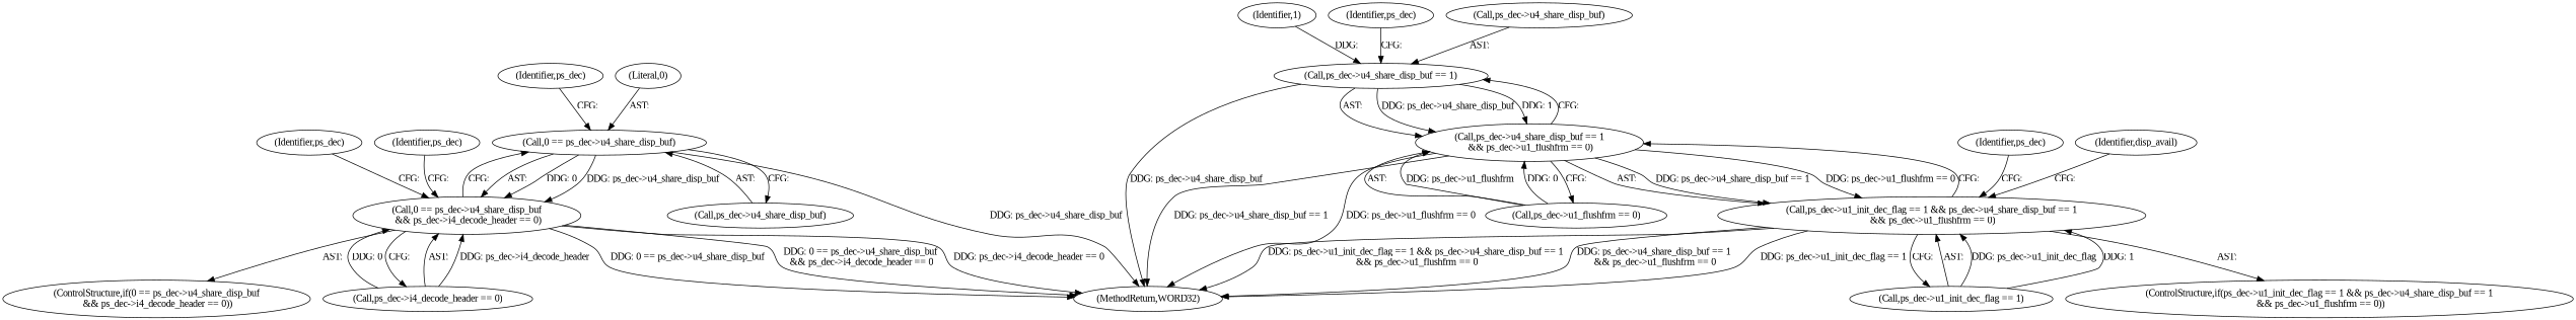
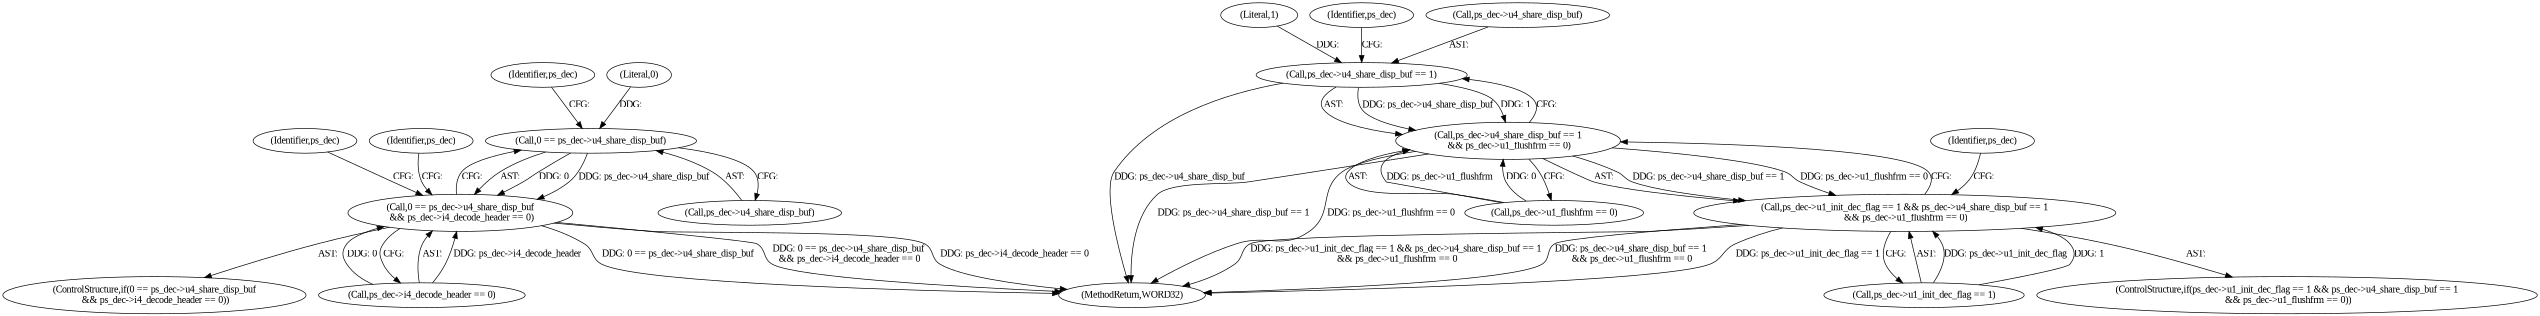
  digraph {
    fontname="Liberation Serif"
    node [fontname="Liberation Serif"]
    edge [fontname="Liberation Serif"]
    n1 [label="(Call,0 == ps_dec->u4_share_disp_buf)"]
    n2 [label="(Call,0 == ps_dec->u4_share_disp_buf\n && ps_dec->i4_decode_header == 0)"]
    n3 [label="(MethodReturn,WORD32)"]
    n4 [label="(Call,ps_dec->u4_share_disp_buf)"]
    n5 [label="(ControlStructure,if(0 == ps_dec->u4_share_disp_buf\n && ps_dec->i4_decode_header == 0))"]
    n6 [label="(Call,ps_dec->i4_decode_header == 0)"]
    n7 [label="(Call,ps_dec->u4_share_disp_buf == 1)"]
    n8 [label="(Call,ps_dec->u4_share_disp_buf == 1\n && ps_dec->u1_flushfrm == 0)"]
    n9 [label="(Call,ps_dec->u1_init_dec_flag == 1 && ps_dec->u4_share_disp_buf == 1\n && ps_dec->u1_flushfrm == 0)"]
    n10 [label="(Call,ps_dec->u1_flushfrm == 0)"]
-   n11 [label="(Identifier,1)"]
+   n11 [label="(Literal,1)"]
    n12 [label="(Call,ps_dec->u1_init_dec_flag == 1)"]
    n13 [label="(ControlStructure,if(ps_dec->u1_init_dec_flag == 1 && ps_dec->u4_share_disp_buf == 1\n && ps_dec->u1_flushfrm == 0))"]
    n14 [label="(Identifier,ps_dec)"]
    n15 [label="(Identifier,ps_dec)"]
    n16 [label="(Identifier,ps_dec)"]
    n17 [label="(Identifier,ps_dec)"]
-   n18 [label="(Identifier,disp_avail)"]
    n19 [label="(Call,ps_dec->u4_share_disp_buf)"]
    n20 [label="(Literal,0)"]
    n21 [label="(Identifier,ps_dec)"]
    n1 -> n2 [label="AST: "]
    n1 -> n2 [label="DDG: 0"]
    n1 -> n2 [label="DDG: ps_dec->u4_share_disp_buf"]
-   n1 -> n3 [label="DDG: ps_dec->u4_share_disp_buf"]
    n1 -> n4 [label="CFG: "]
    n2 -> n1 [label="CFG: "]
    n2 -> n3 [label="DDG: 0 == ps_dec->u4_share_disp_buf\n && ps_dec->i4_decode_header == 0"]
    n2 -> n3 [label="DDG: ps_dec->i4_decode_header == 0"]
    n2 -> n3 [label="DDG: 0 == ps_dec->u4_share_disp_buf"]
    n2 -> n5 [label="AST: "]
    n2 -> n6 [label="CFG: "]
    n4 -> n1 [label="AST: "]
    n6 -> n2 [label="AST: "]
    n6 -> n2 [label="DDG: ps_dec->i4_decode_header"]
    n6 -> n2 [label="DDG: 0"]
    n7 -> n3 [label="DDG: ps_dec->u4_share_disp_buf"]
    n7 -> n8 [label="AST: "]
    n7 -> n8 [label="DDG: ps_dec->u4_share_disp_buf"]
    n7 -> n8 [label="DDG: 1"]
    n8 -> n3 [label="DDG: ps_dec->u4_share_disp_buf == 1"]
    n8 -> n3 [label="DDG: ps_dec->u1_flushfrm == 0"]
    n8 -> n7 [label="CFG: "]
    n8 -> n9 [label="AST: "]
    n8 -> n9 [label="DDG: ps_dec->u4_share_disp_buf == 1"]
    n8 -> n9 [label="DDG: ps_dec->u1_flushfrm == 0"]
    n8 -> n10 [label="CFG: "]
    n9 -> n3 [label="DDG: ps_dec->u1_init_dec_flag == 1"]
    n9 -> n3 [label="DDG: ps_dec->u1_init_dec_flag == 1 && ps_dec->u4_share_disp_buf == 1\n && ps_dec->u1_flushfrm == 0"]
    n9 -> n3 [label="DDG: ps_dec->u4_share_disp_buf == 1\n && ps_dec->u1_flushfrm == 0"]
    n9 -> n8 [label="CFG: "]
    n9 -> n12 [label="CFG: "]
    n9 -> n13 [label="AST: "]
    n10 -> n8 [label="AST: "]
    n10 -> n8 [label="DDG: ps_dec->u1_flushfrm"]
    n10 -> n8 [label="DDG: 0"]
    n11 -> n7 [label="DDG: "]
    n12 -> n9 [label="AST: "]
    n12 -> n9 [label="DDG: ps_dec->u1_init_dec_flag"]
    n12 -> n9 [label="DDG: 1"]
    n14 -> n2 [label="CFG: "]
    n15 -> n2 [label="CFG: "]
    n16 -> n7 [label="CFG: "]
    n17 -> n9 [label="CFG: "]
-   n18 -> n9 [label="CFG: "]
    n19 -> n7 [label="AST: "]
-   n20 -> n1 [label="AST: "]
+   n20 -> n1 [label="DDG: "]
    n21 -> n1 [label="CFG: "]
  }
